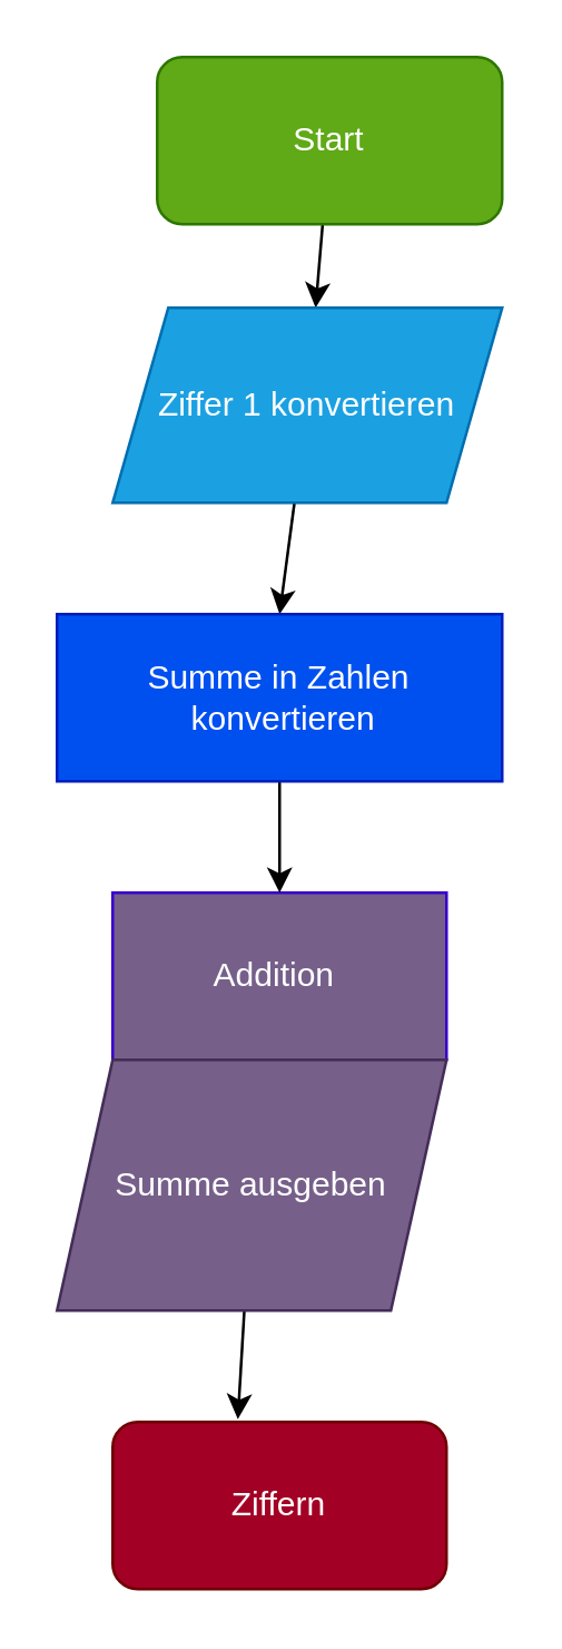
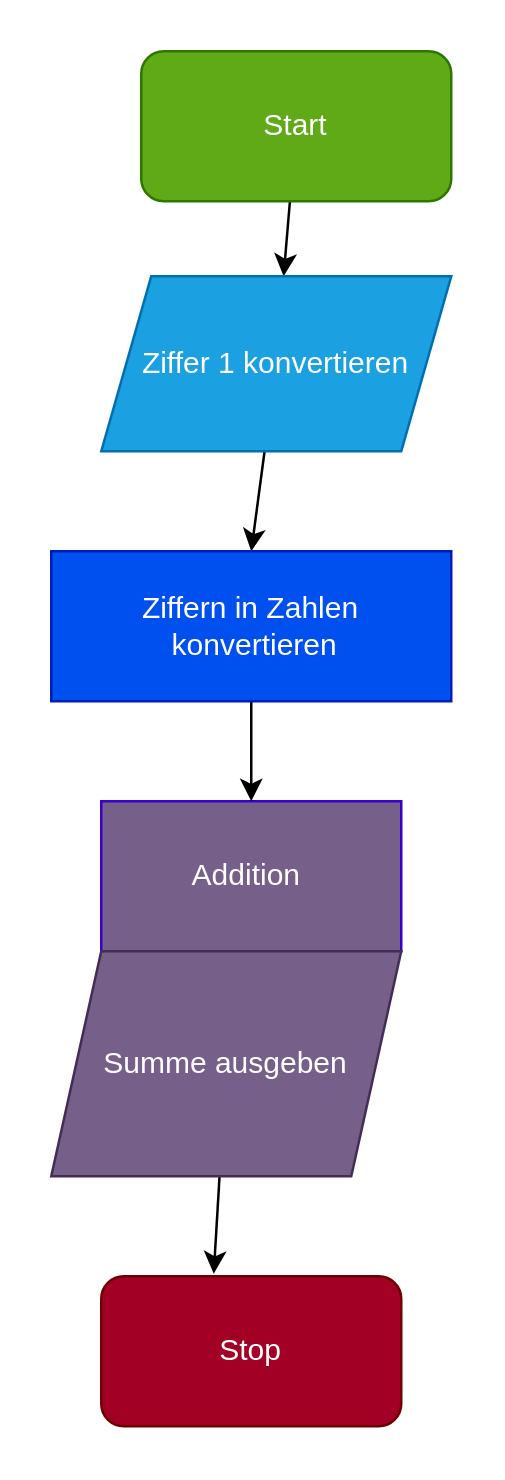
  <mxCell id="0" />
  <mxCell id="1" parent="0" />
  <mxCell id="2" style="edgeStyle=none;html=1;" edge="1" parent="1" source="3" target="6"><mxGeometry relative="1" as="geometry" /></mxCell>
  <mxCell id="3" value="Start" style="rounded=1;whiteSpace=wrap;html=1;fillColor=#60a917;fontColor=#ffffff;strokeColor=#2D7600;" vertex="1" parent="1"><mxGeometry x="56" y="20" width="124" height="60" as="geometry" /></mxCell>
- <mxCell id="4" value="Ziffern" style="rounded=1;whiteSpace=wrap;html=1;fillColor=#a20025;fontColor=#ffffff;strokeColor=#6F0000;" vertex="1" parent="1"><mxGeometry x="40" y="510" width="120" height="60" as="geometry" /></mxCell>
+ <mxCell id="4" value="Stop" style="rounded=1;whiteSpace=wrap;html=1;fillColor=#a20025;fontColor=#ffffff;strokeColor=#6F0000;" vertex="1" parent="1"><mxGeometry x="40" y="510" width="120" height="60" as="geometry" /></mxCell>
  <mxCell id="5" style="edgeStyle=none;html=1;entryX=0.5;entryY=0;entryDx=0;entryDy=0;" edge="1" parent="1" source="6" target="11"><mxGeometry relative="1" as="geometry" /></mxCell>
  <mxCell id="6" value="Ziffer 1 konvertieren" style="shape=parallelogram;perimeter=parallelogramPerimeter;whiteSpace=wrap;html=1;fixedSize=1;fillColor=#1ba1e2;fontColor=#ffffff;strokeColor=#006EAF;" vertex="1" parent="1"><mxGeometry x="40" y="110" width="140" height="70" as="geometry" /></mxCell>
  <mxCell id="7" value="Addition&amp;nbsp;" style="rounded=0;whiteSpace=wrap;html=1;fillColor=#76608a;fontColor=#ffffff;strokeColor=#3700CC;" vertex="1" parent="1"><mxGeometry x="40" y="320" width="120" height="60" as="geometry" /></mxCell>
  <mxCell id="8" style="edgeStyle=none;html=1;entryX=0.375;entryY=-0.017;entryDx=0;entryDy=0;entryPerimeter=0;" edge="1" parent="1" source="9" target="4"><mxGeometry relative="1" as="geometry" /></mxCell>
  <mxCell id="9" value="Summe ausgeben" style="shape=parallelogram;perimeter=parallelogramPerimeter;whiteSpace=wrap;html=1;fixedSize=1;fillColor=#76608a;fontColor=#ffffff;strokeColor=#432D57;" vertex="1" parent="1"><mxGeometry x="20" y="380" width="140" height="90" as="geometry" /></mxCell>
  <mxCell id="10" style="edgeStyle=none;html=1;entryX=0.5;entryY=0;entryDx=0;entryDy=0;" edge="1" parent="1" source="11" target="7"><mxGeometry relative="1" as="geometry" /></mxCell>
- <mxCell id="11" value="Summe in Zahlen&lt;br&gt;&amp;nbsp;konvertieren" style="rounded=0;whiteSpace=wrap;html=1;fillColor=#0050ef;fontColor=#ffffff;strokeColor=#001DBC;" vertex="1" parent="1"><mxGeometry x="20" y="220" width="160" height="60" as="geometry" /></mxCell>
+ <mxCell id="11" value="Ziffern in Zahlen&lt;br&gt;&amp;nbsp;konvertieren" style="rounded=0;whiteSpace=wrap;html=1;fillColor=#0050ef;fontColor=#ffffff;strokeColor=#001DBC;" vertex="1" parent="1"><mxGeometry x="20" y="220" width="160" height="60" as="geometry" /></mxCell>
